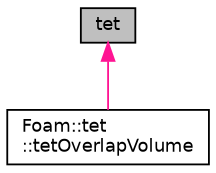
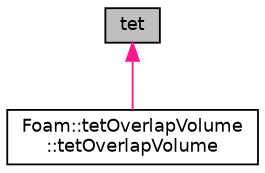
  digraph {
    rankdir=TB
    node [color=black fontname=Helvetica fontsize=10 shape=record]
    n1 [fillcolor=grey75 fontcolor=black height=0.2 label=tet style=filled width=0.4]
-   n2 [height=0.2 label="Foam::tet\l::tetOverlapVolume" width=0.4]
+   n2 [height=0.2 label="Foam::tetOverlapVolume\l::tetOverlapVolume" width=0.4]
    n1 -> n2 [color=deeppink dir=back fontname=Helvetica fontsize=10 labelfontname=Helvetica labelfontsize=10 style=solid]
  }
